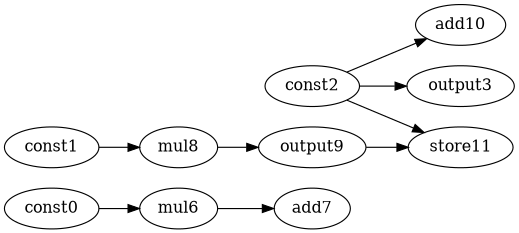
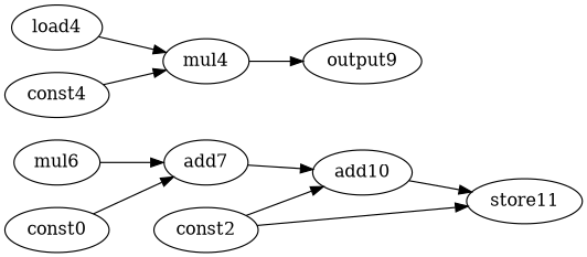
  digraph {
    rankdir=LR
    node [opcode=const]
    edge [operand=0]
    mul6 [opcode=mul]
    const0
-   mul8 [opcode=mul]
+   load4 [opcode=load]
+   mul8 [opcode=mul label=mul4]
    add7 [opcode=add]
-   const1
+   const1 [label=const4]
    add10 [opcode=add]
    output9 [opcode=output]
-   output3 [opcode=output]
    const2
    store11 [opcode=store]
    mul6 -> add7 [operand=1]
-   const0 -> mul6
+   const0 -> add7
+   load4 -> mul8 [operand=1]
    mul8 -> output9
+   add7 -> add10
    const1 -> mul8
-   output9 -> store11
+   add10 -> store11
    const2 -> add10 [operand=1]
-   const2 -> output3
    const2 -> store11 [operand=1]
  }
